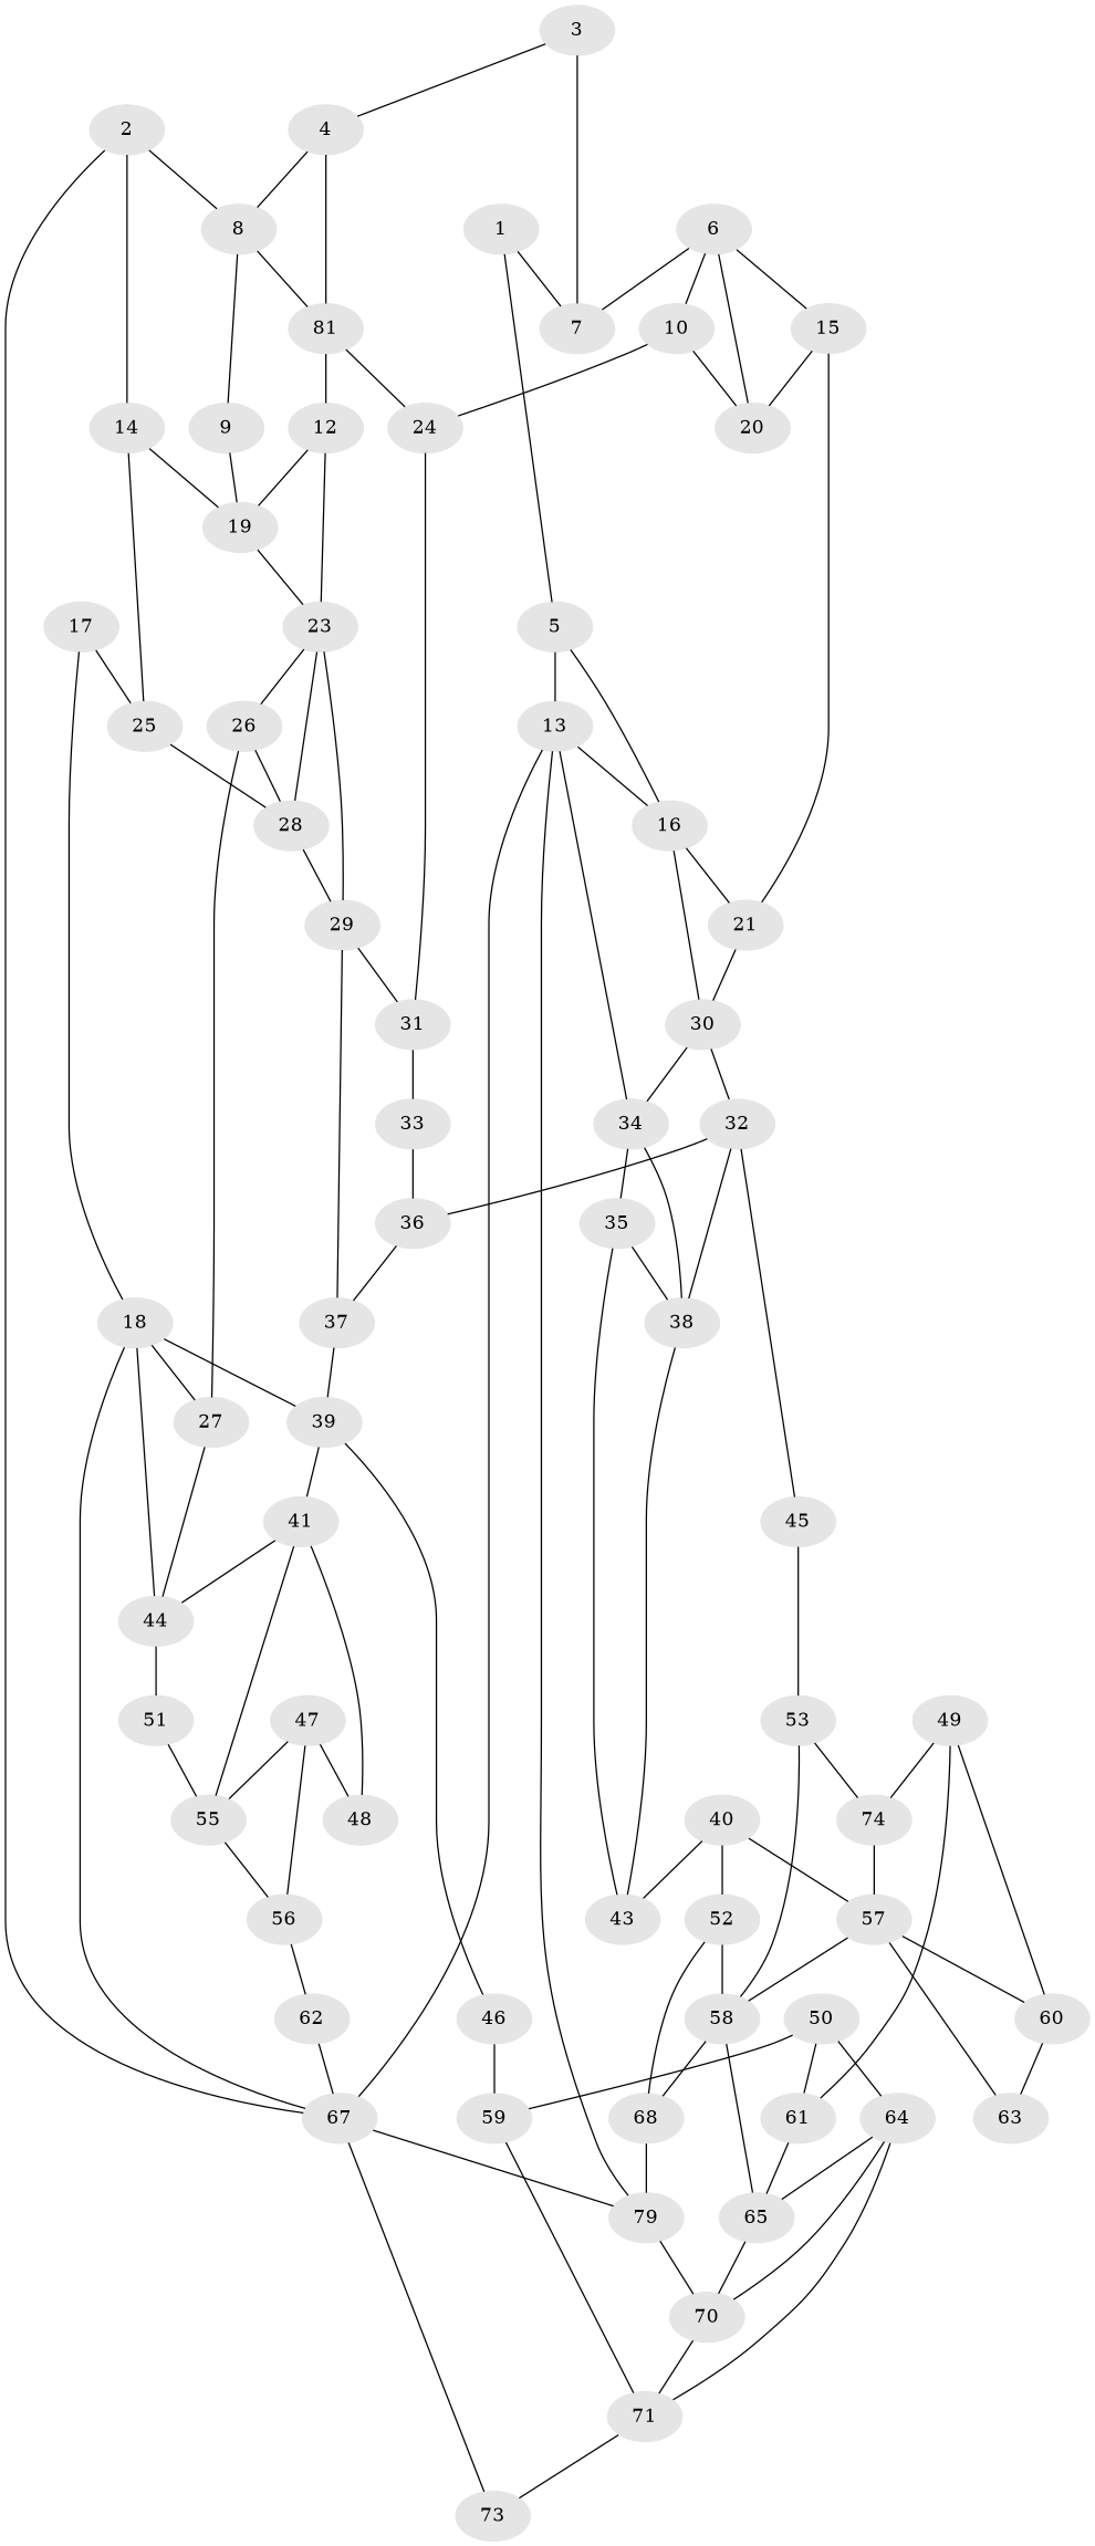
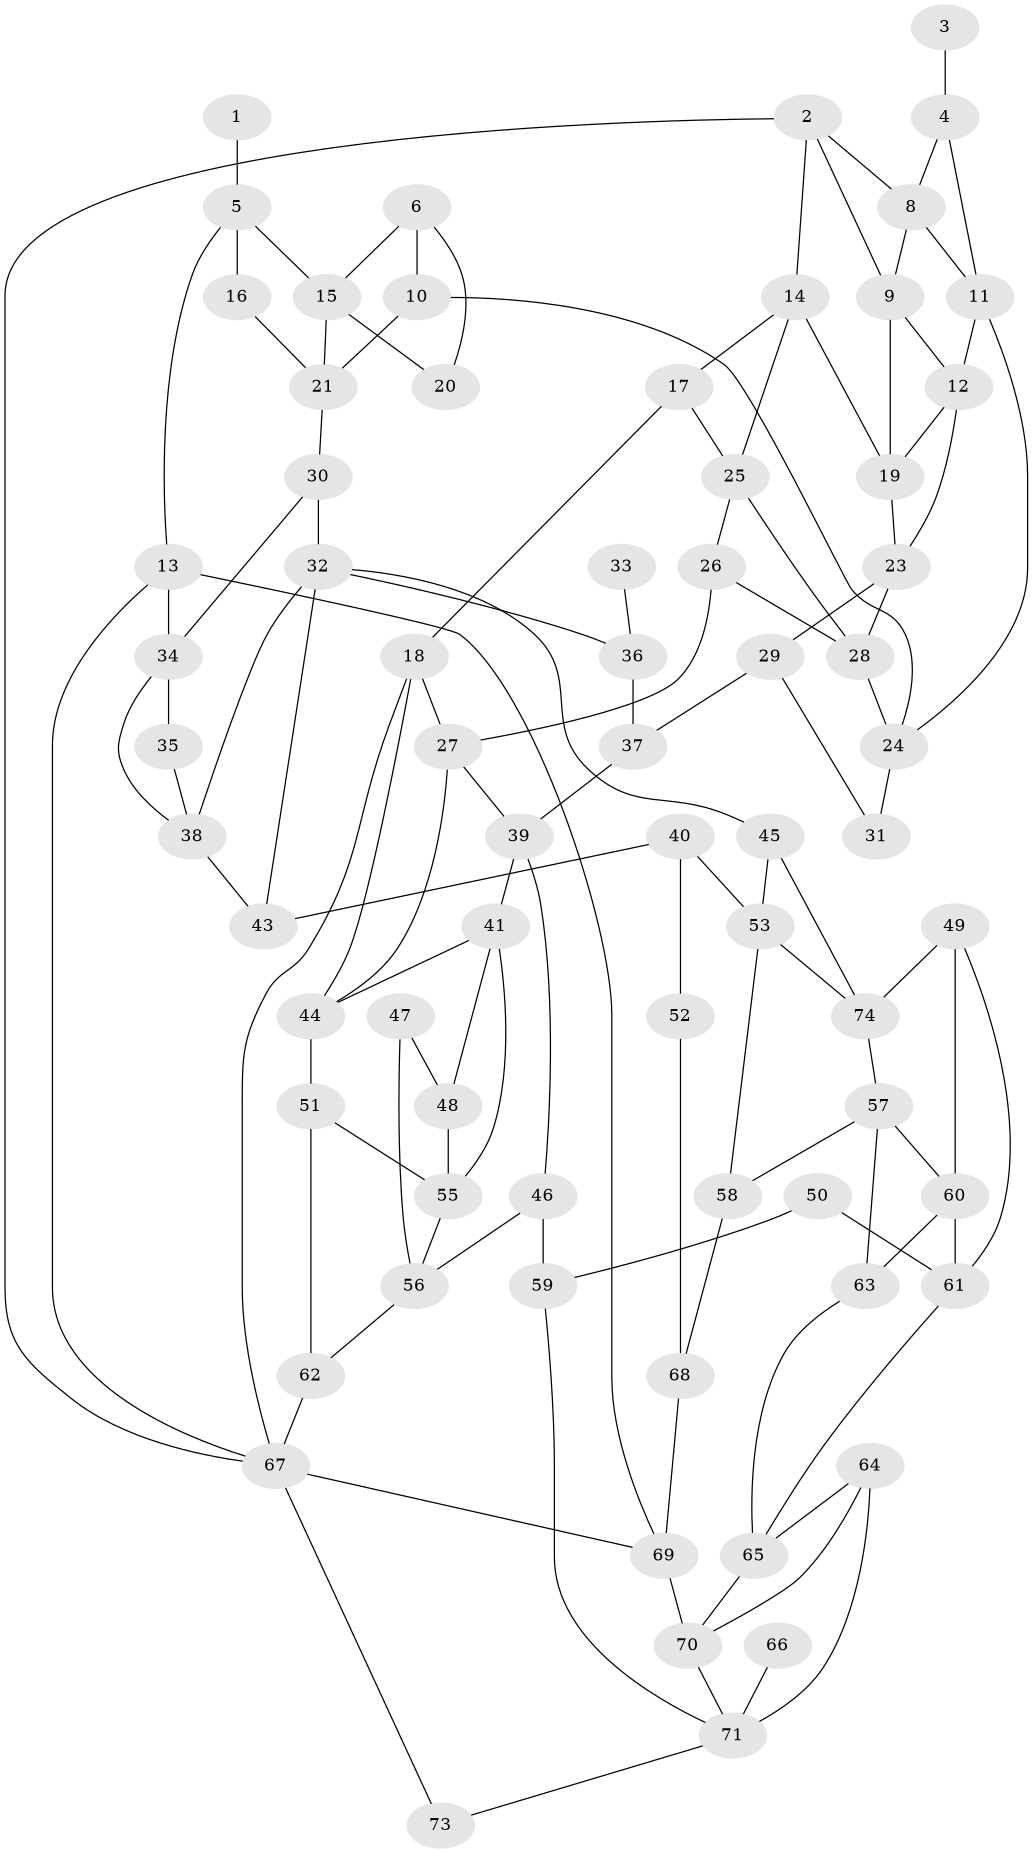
  graph {
    node [color=gray90 style=filled]
    edge [weight=1.0]
    1
    5
-   7
    13
    15
    16
    2
    8
    9
    14
    67
-   11 [label=81]
+   11
    12
    19
    17
    25
-   69 [label=79]
+   69
    73
    3
    4
    24
    34
    20
    21
    30
    6
    10
    23
    31
    28
    29
    38
    35
    70
    18
    26
    32
    27
    44
    39
    51
    37
    33
    41
    46
    36
    45
    43
    53
    n50 [label=74]
    48
    55
    56
    59
    40
    52
    68
    58
    62
    57
    71
    47
    49
    60
    61
    63
    65
    50
    64
+   66
    1 -- 5
-   1 -- 7
    5 -- 13
+   5 -- 15
    5 -- 16
-   13 -- 16
    13 -- 67
    13 -- 69
    13 -- 34
    15 -- 20
    15 -- 21
    16 -- 21
-   16 -- 30
    2 -- 8
+   2 -- 9
    2 -- 14
    2 -- 67
    8 -- 9
    8 -- 11
+   9 -- 12
    9 -- 19
    14 -- 19
+   14 -- 17
    14 -- 25
    67 -- 69
    67 -- 73
    11 -- 12
    11 -- 24
    12 -- 19
    12 -- 23
    19 -- 23
    17 -- 25
    17 -- 18
    25 -- 28
-   23 -- 26
+   25 -- 26
    69 -- 70
-   3 -- 7 [weight=2.0]
    3 -- 4
    4 -- 8
    4 -- 11
    24 -- 31
    34 -- 38
    34 -- 35
    21 -- 30
    30 -- 34
    30 -- 32
-   6 -- 7
    6 -- 15
    6 -- 20
    6 -- 10
    10 -- 24
-   10 -- 20
+   10 -- 21
    23 -- 28
    23 -- 29
-   31 -- 33 [weight=2.0]
-   28 -- 29
+   28 -- 24
    29 -- 31
    29 -- 37
    38 -- 43
    35 -- 38
-   35 -- 43
+   32 -- 43
    70 -- 71
    18 -- 67
    18 -- 27
    18 -- 44
    26 -- 28
    26 -- 27
    32 -- 38
    32 -- 36
    32 -- 45
    27 -- 44
-   18 -- 39
+   27 -- 39
    44 -- 51
    39 -- 41
    39 -- 46
    51 -- 55
+   51 -- 62
    37 -- 39
    33 -- 36
    41 -- 44
    41 -- 48
    41 -- 55
+   46 -- 56
    46 -- 59 [weight=2.0]
    36 -- 37
    45 -- 53
+   45 -- n50
    53 -- n50
    53 -- 58
    n50 -- 57
-   47 -- 55
+   48 -- 55
    55 -- 56
    56 -- 62
    59 -- 71
    40 -- 43
-   40 -- 57
+   40 -- 53
    40 -- 52
    52 -- 68
-   52 -- 58
    68 -- 69 [weight=2.0]
    58 -- 68
    62 -- 67
    57 -- 58
    57 -- 60
    57 -- 63
    71 -- 73
    47 -- 48 [weight=2.0]
    47 -- 56
    49 -- n50
    49 -- 60
    49 -- 61
+   60 -- 61
    60 -- 63
    61 -- 65
-   58 -- 65
+   63 -- 65
    65 -- 70
    50 -- 59
    50 -- 61
-   50 -- 64
    64 -- 70
    64 -- 71
    64 -- 65
+   66 -- 71 [weight=2.0]
  }
